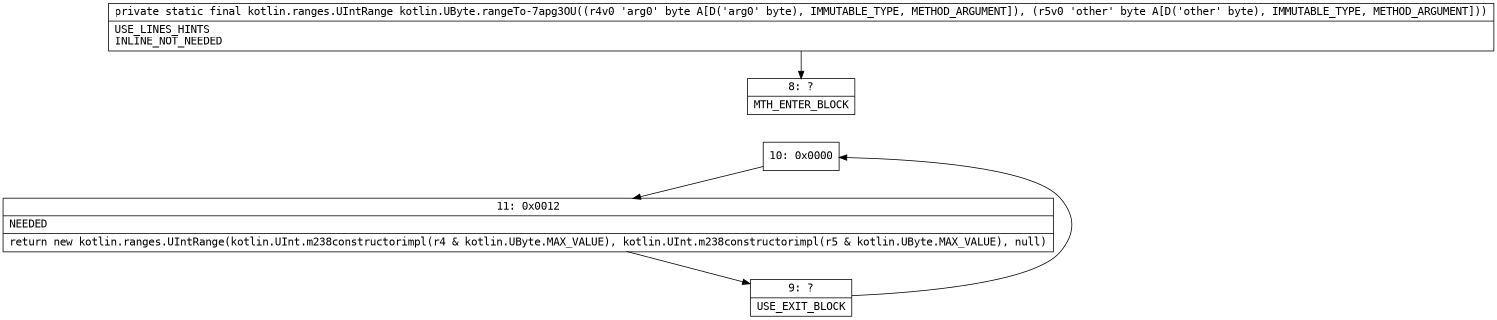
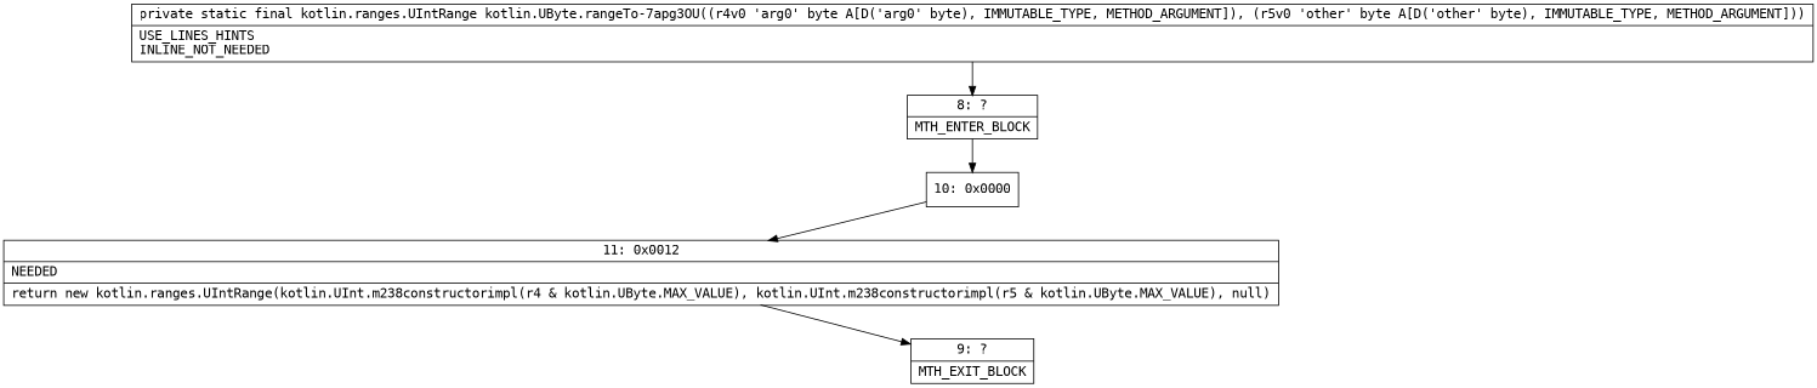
  digraph {
    fontname="DejaVu Sans Mono"
    node [fontname="DejaVu Sans Mono" shape=record]
    edge [fontname="DejaVu Sans Mono"]
    n1 [label="{8\:\ ?|MTH_ENTER_BLOCK\l}"]
    n2 [label="{10\:\ 0x0000}"]
    n3 [label="{11\:\ 0x0012|NEEDED\l|return new kotlin.ranges.UIntRange(kotlin.UInt.m238constructorimpl(r4 & kotlin.UByte.MAX_VALUE), kotlin.UInt.m238constructorimpl(r5 & kotlin.UByte.MAX_VALUE), null)\l}"]
-   n4 [label="{9\:\ ?|USE_EXIT_BLOCK\l}"]
+   n4 [label="{9\:\ ?|MTH_EXIT_BLOCK\l}"]
    n5 [label="{private static final kotlin.ranges.UIntRange kotlin.UByte.rangeTo\-7apg3OU((r4v0 'arg0' byte A[D('arg0' byte), IMMUTABLE_TYPE, METHOD_ARGUMENT]), (r5v0 'other' byte A[D('other' byte), IMMUTABLE_TYPE, METHOD_ARGUMENT]))  | USE_LINES_HINTS\lINLINE_NOT_NEEDED\l}"]
-   n4 -> n2
+   n1 -> n2
    n2 -> n3
    n3 -> n4
    n5 -> n1
  }
